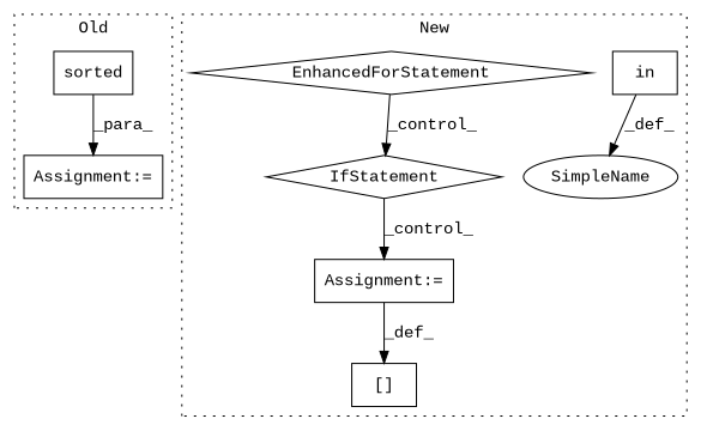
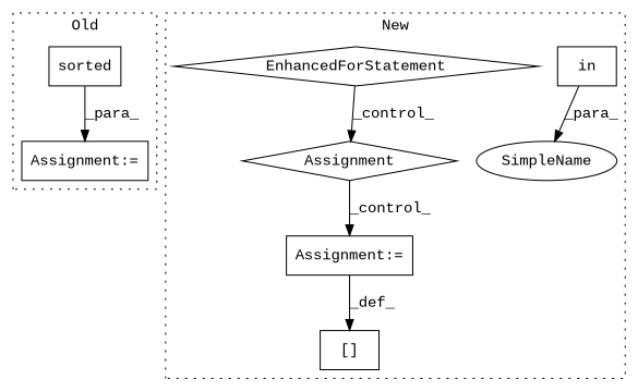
  digraph {
    fontname="Liberation Mono"
    node [a=7 fontname="Liberation Mono" shape=box]
    edge [fontname="Liberation Mono"]
    n1 [a=32 l="7,1" label=sorted s="7142,7161"]
    n2 [l="57,2" label="Assignment:=" s="7077,7162"]
    n3 [a=105 l=33 label=in s=6919]
-   n4 [a=25 l="10,2" label=IfStatement s="6909,6952" shape=diamond]
+   n4 [a=25 l="10,2" label=Assignment s="6909,6952" shape=diamond]
    n5 [l=1 label="Assignment:=" s=6969]
    n6 [a=42 label=SimpleName shape=ellipse]
    n7 [a=2 l="16,2" label="[]" s="7011,7057"]
    n8 [a=70 l="63,2" label=EnhancedForStatement s="6797,6899" shape=diamond]
    subgraph cluster_1 {
      label=Old
      style=dotted
      n1
      n2
    }
    subgraph cluster_2 {
      label=New
      style=dotted
      n3
      n4
      n5
      n6
      n7
      n8
    }
    n1 -> n2 [label=_para_]
-   n3 -> n6 [label=_def_]
+   n3 -> n6 [label=_para_]
    n4 -> n5 [label=_control_]
    n5 -> n7 [label=_def_]
    n8 -> n4 [label=_control_]
  }
